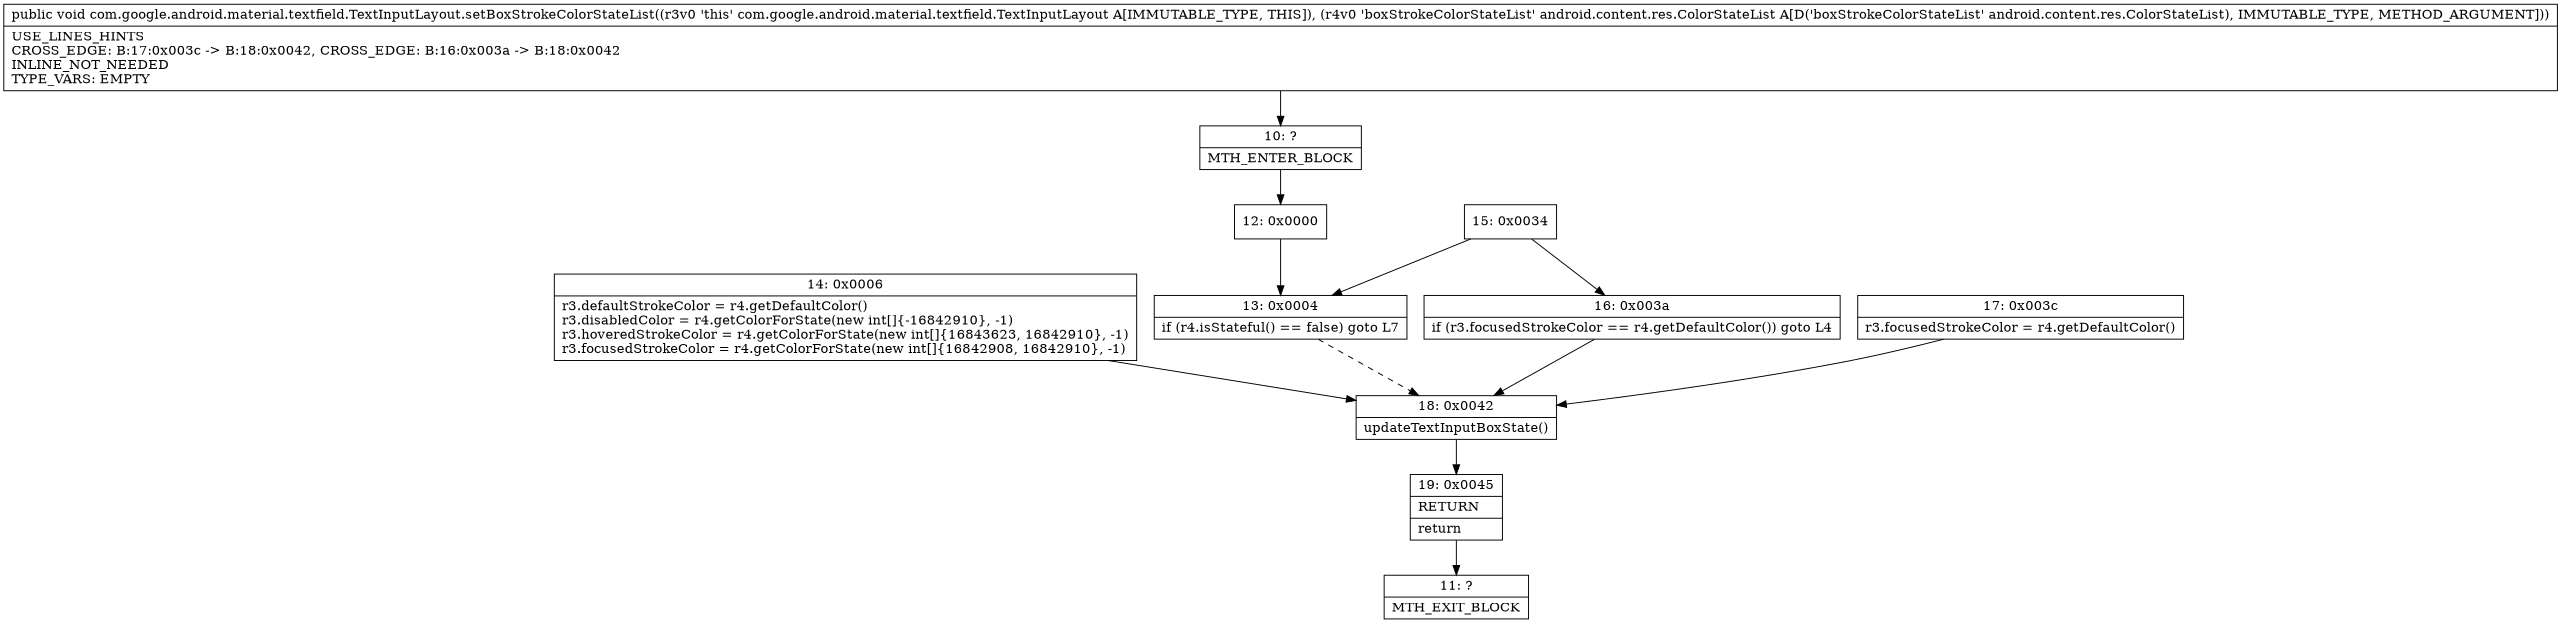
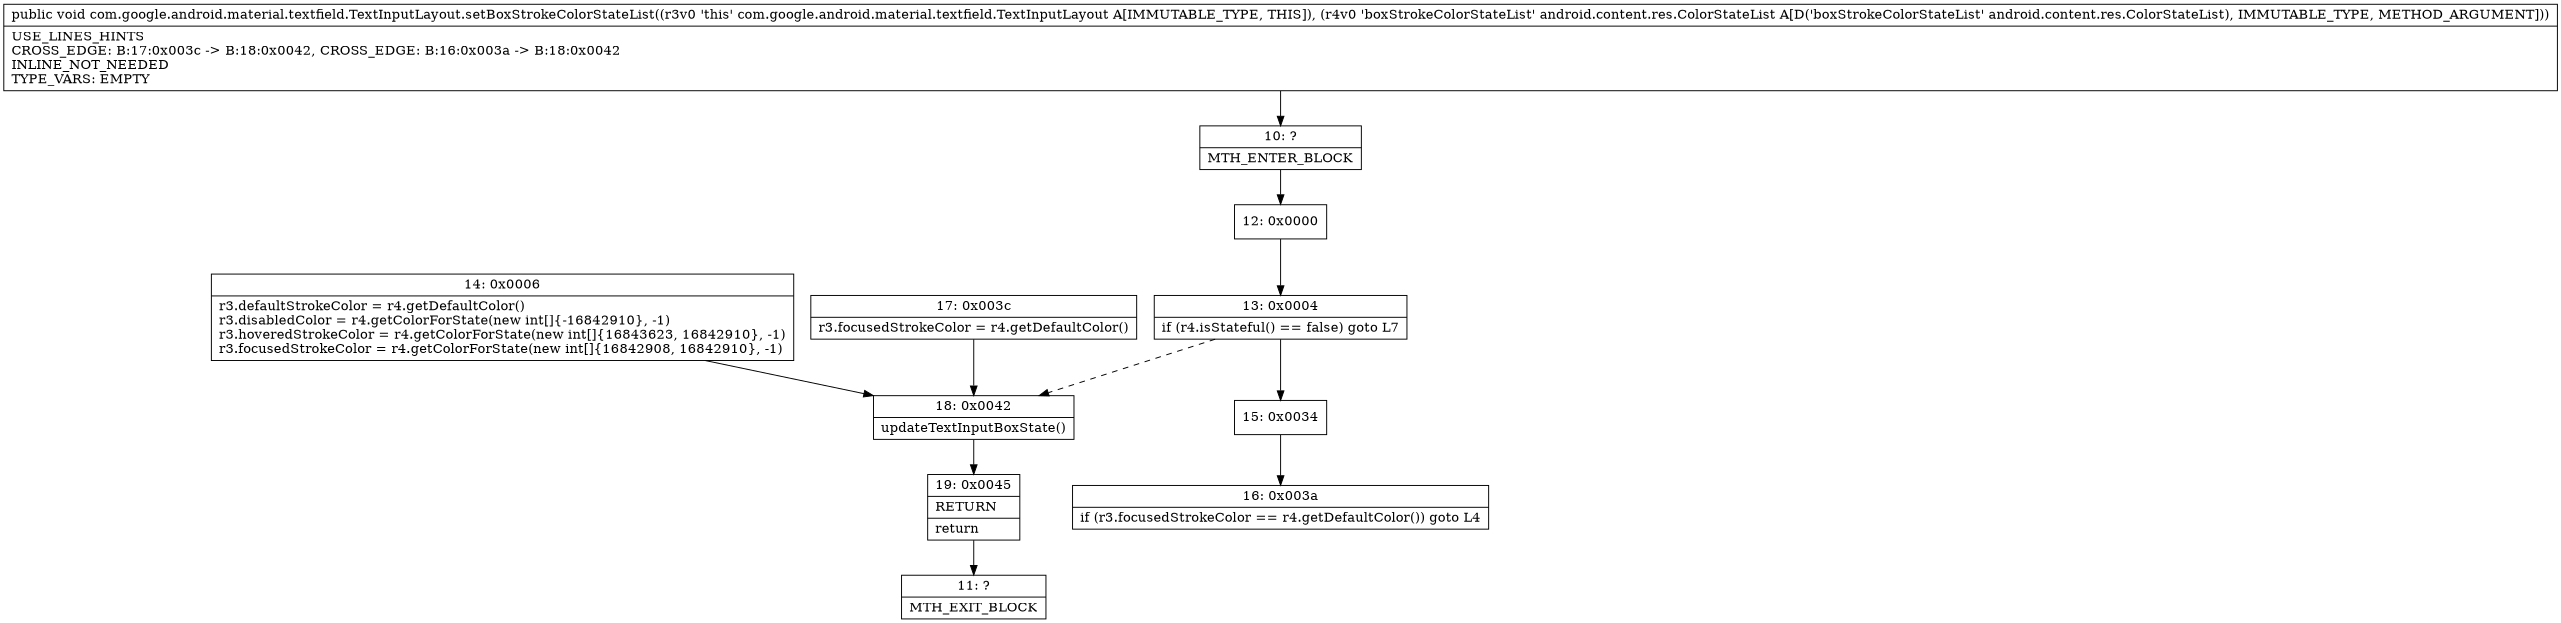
  digraph {
    node [shape=record]
    n1 [label="{10\:\ ?|MTH_ENTER_BLOCK\l}"]
    n2 [label="{12\:\ 0x0000}"]
    n3 [label="{13\:\ 0x0004|if (r4.isStateful() == false) goto L7\l}"]
    n4 [label="{15\:\ 0x0034}"]
    n5 [label="{18\:\ 0x0042|updateTextInputBoxState()\l}"]
    n6 [label="{14\:\ 0x0006|r3.defaultStrokeColor = r4.getDefaultColor()\lr3.disabledColor = r4.getColorForState(new int[]\{\-16842910\}, \-1)\lr3.hoveredStrokeColor = r4.getColorForState(new int[]\{16843623, 16842910\}, \-1)\lr3.focusedStrokeColor = r4.getColorForState(new int[]\{16842908, 16842910\}, \-1)\l}"]
    n7 [label="{16\:\ 0x003a|if (r3.focusedStrokeColor == r4.getDefaultColor()) goto L4\l}"]
    n8 [label="{19\:\ 0x0045|RETURN\l|return\l}"]
    n9 [label="{11\:\ ?|MTH_EXIT_BLOCK\l}"]
    n10 [label="{17\:\ 0x003c|r3.focusedStrokeColor = r4.getDefaultColor()\l}"]
    n11 [label="{public void com.google.android.material.textfield.TextInputLayout.setBoxStrokeColorStateList((r3v0 'this' com.google.android.material.textfield.TextInputLayout A[IMMUTABLE_TYPE, THIS]), (r4v0 'boxStrokeColorStateList' android.content.res.ColorStateList A[D('boxStrokeColorStateList' android.content.res.ColorStateList), IMMUTABLE_TYPE, METHOD_ARGUMENT]))  | USE_LINES_HINTS\lCROSS_EDGE: B:17:0x003c \-\> B:18:0x0042, CROSS_EDGE: B:16:0x003a \-\> B:18:0x0042\lINLINE_NOT_NEEDED\lTYPE_VARS: EMPTY\l}"]
    n1 -> n2
    n2 -> n3
-   n4 -> n3
+   n3 -> n4
    n3 -> n5 [style=dashed]
    n4 -> n7
    n5 -> n8
    n6 -> n5
-   n7 -> n5
    n8 -> n9
    n10 -> n5
    n11 -> n1
  }
